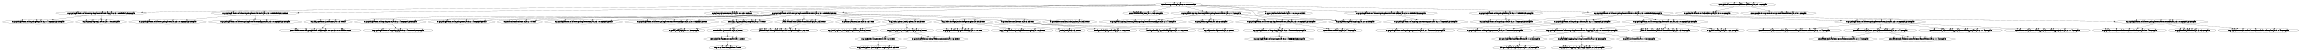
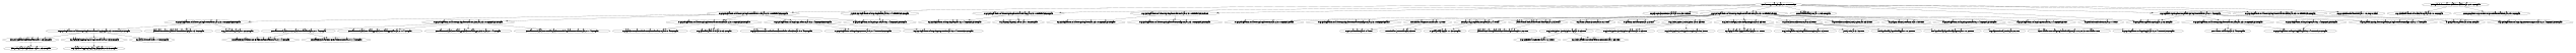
  digraph {
    "com.heeexy:example:jar:2.0.0-RELEASE"
    "org.springframework.boot:spring-boot-starter-web:jar:2.3.10.RELEASE:compile"
    "org.springframework.boot:spring-boot-starter-aop:jar:2.3.10.RELEASE:compile"
    "org.springframework.boot:spring-boot-devtools:jar:2.3.10.RELEASE:runtime"
    "mysql:mysql-connector-java:jar:8.0.23:runtime"
    "org.springframework.boot:spring-boot-starter-test:jar:2.3.10.RELEASE:test"
    "com.alibaba:fastjson:jar:1.2.83:compile"
    "org.mybatis.spring.boot:mybatis-spring-boot-starter:jar:2.1.4:compile"
    "org.springframework.boot:spring-boot-starter-cache:jar:2.3.10.RELEASE:compile"
    "org.projectlombok:lombok:jar:1.18.20:provided"
    "org.mybatis:mybatis-spring:jar:2.0.6:compile"
    "org.springframework.boot:spring-boot-starter:jar:2.3.10.RELEASE:compile"
    "org.springframework.boot:spring-boot-starter-json:jar:2.3.10.RELEASE:compile"
    "org.springframework.boot:spring-boot-starter-tomcat:jar:2.3.10.RELEASE:compile"
    "org.springframework:spring-web:jar:5.2.14.RELEASE:compile"
    "org.springframework:spring-webmvc:jar:5.2.14.RELEASE:compile"
    "org.springframework:spring-aop:jar:5.2.14.RELEASE:compile"
    "org.aspectj:aspectjweaver:jar:1.9.6:compile"
    "org.springframework.boot:spring-boot:jar:2.3.10.RELEASE:compile"
    "org.springframework.boot:spring-boot-autoconfigure:jar:2.3.10.RELEASE:compile"
    "org.springframework.boot:spring-boot-test:jar:2.3.10.RELEASE:test"
    "org.springframework.boot:spring-boot-test-autoconfigure:jar:2.3.10.RELEASE:test"
    "com.jayway.jsonpath:json-path:jar:2.4.0:test"
    "jakarta.xml.bind:jakarta.xml.bind-api:jar:2.3.3:test"
    "org.assertj:assertj-core:jar:3.16.1:test"
+   "org.hamcrest:hamcrest:jar:2.2:test"
    "org.junit.jupiter:junit-jupiter:jar:5.6.3:test"
    "org.junit.vintage:junit-vintage-engine:jar:5.6.3:test"
    "org.mockito:mockito-core:jar:3.3.3:test"
    "org.mockito:mockito-junit-jupiter:jar:3.3.3:test"
    "org.skyscreamer:jsonassert:jar:1.5.0:test"
    "org.springframework:spring-core:jar:5.2.14.RELEASE:compile"
    "org.springframework:spring-test:jar:5.2.14.RELEASE:test"
    "org.xmlunit:xmlunit-core:jar:2.7.0:test"
    "org.springframework.boot:spring-boot-starter-jdbc:jar:2.3.10.RELEASE:compile"
    "org.mybatis.spring.boot:mybatis-spring-boot-autoconfigure:jar:2.1.4:compile"
    "org.mybatis:mybatis:jar:3.5.6:compile"
    "org.springframework:spring-context-support:jar:5.2.14.RELEASE:compile"
    "com.github.ben-manes.caffeine:caffeine:jar:2.9.1:compile"
    "org.checkerframework:checker-qual:jar:3.10.0:compile"
    "com.google.errorprone:error_prone_annotations:jar:2.5.1:compile"
    "org.springframework.boot:spring-boot-starter-logging:jar:2.3.10.RELEASE:compile"
    "jakarta.annotation:jakarta.annotation-api:jar:1.3.5:compile"
    "org.yaml:snakeyaml:jar:1.26:compile"
    "com.fasterxml.jackson.core:jackson-databind:jar:2.11.4:compile"
    "com.fasterxml.jackson.datatype:jackson-datatype-jdk8:jar:2.11.4:compile"
    "com.fasterxml.jackson.datatype:jackson-datatype-jsr310:jar:2.11.4:compile"
    "com.fasterxml.jackson.module:jackson-module-parameter-names:jar:2.11.4:compile"
    "org.apache.tomcat.embed:tomcat-embed-core:jar:9.0.45:compile"
    "org.glassfish:jakarta.el:jar:3.0.3:compile"
    "org.apache.tomcat.embed:tomcat-embed-websocket:jar:9.0.45:compile"
    "org.springframework:spring-context:jar:5.2.14.RELEASE:compile"
    "org.springframework:spring-expression:jar:5.2.14.RELEASE:compile"
    "net.minidev:json-smart:jar:2.3:test"
    "org.slf4j:slf4j-api:jar:1.7.30:compile"
    n56 [label="jakarta.activation:jakarta.activation-api:example:1.2.2:test"]
    "org.junit.jupiter:junit-jupiter-api:jar:5.6.3:test"
    "org.junit.jupiter:junit-jupiter-params:jar:5.6.3:test"
    "org.junit.jupiter:junit-jupiter-engine:jar:5.6.3:test"
    "org.apiguardian:apiguardian-api:jar:1.1.0:test"
    "org.junit.platform:junit-platform-engine:jar:1.6.3:test"
    n62 [label="junit:junit:jar:3.13.2:test"]
    "net.bytebuddy:byte-buddy:jar:1.10.22:test"
    "net.bytebuddy:byte-buddy-agent:jar:1.10.22:test"
    "org.objenesis:objenesis:jar:2.6:test"
    "com.vaadin.external.google:android-json:jar:0.0.20131108.vaadin1:test"
    "org.springframework:spring-jcl:jar:5.2.14.RELEASE:compile"
    "com.zaxxer:HikariCP:jar:3.4.5:compile"
    "org.springframework:spring-jdbc:jar:5.2.14.RELEASE:compile"
    "ch.qos.logback:logback-classic:jar:1.2.3:compile"
    "org.apache.logging.log4j:log4j-to-slf4j:jar:2.13.3:compile"
    "org.slf4j:jul-to-slf4j:jar:1.7.30:compile"
    "com.fasterxml.jackson.core:jackson-annotations:jar:2.11.4:compile"
    "com.fasterxml.jackson.core:jackson-core:jar:2.11.4:compile"
-   "org.springframework:spring-beans:jar:5.2.14.RELEASE:compile"
+   "org.springframework:spring-beans:jar:5.2.14.RELEASE:compile" [label="jupiter.springframework:spring-beans:jar:5.2.14.RELEASE:compile"]
    "ch.qos.logback:logback-core:jar:1.2.3:compile"
    "org.apache.logging.log4j:log4j-api:jar:2.13.3:compile"
    "net.minidev:accessors-smart:jar:1.2:test"
    "org.opentest4j:opentest4j:jar:1.2.0:test"
    "org.junit.platform:junit-platform-commons:jar:1.6.3:test"
    "org.ow2.asm:asm:jar:5.0.4:test"
    "org.springframework:spring-tx:jar:5.2.14.RELEASE:compile"
    "com.heeexy:example:jar:2.0.0-RELEASE" -> "org.springframework.boot:spring-boot-starter-web:jar:2.3.10.RELEASE:compile"
    "com.heeexy:example:jar:2.0.0-RELEASE" -> "org.springframework.boot:spring-boot-starter-aop:jar:2.3.10.RELEASE:compile"
    "com.heeexy:example:jar:2.0.0-RELEASE" -> "org.springframework.boot:spring-boot-devtools:jar:2.3.10.RELEASE:runtime"
    "com.heeexy:example:jar:2.0.0-RELEASE" -> "mysql:mysql-connector-java:jar:8.0.23:runtime"
    "com.heeexy:example:jar:2.0.0-RELEASE" -> "org.springframework.boot:spring-boot-starter-test:jar:2.3.10.RELEASE:test"
    "com.heeexy:example:jar:2.0.0-RELEASE" -> "com.alibaba:fastjson:jar:1.2.83:compile"
    "com.heeexy:example:jar:2.0.0-RELEASE" -> "org.mybatis.spring.boot:mybatis-spring-boot-starter:jar:2.1.4:compile"
    "com.heeexy:example:jar:2.0.0-RELEASE" -> "org.springframework.boot:spring-boot-starter-cache:jar:2.3.10.RELEASE:compile"
    "com.heeexy:example:jar:2.0.0-RELEASE" -> "org.projectlombok:lombok:jar:1.18.20:provided"
    "com.heeexy:example:jar:2.0.0-RELEASE" -> "org.mybatis:mybatis-spring:jar:2.0.6:compile"
    "org.springframework.boot:spring-boot-starter-web:jar:2.3.10.RELEASE:compile" -> "org.springframework.boot:spring-boot-starter:jar:2.3.10.RELEASE:compile"
    "org.springframework.boot:spring-boot-starter-web:jar:2.3.10.RELEASE:compile" -> "org.springframework.boot:spring-boot-starter-json:jar:2.3.10.RELEASE:compile"
    "org.springframework.boot:spring-boot-starter-web:jar:2.3.10.RELEASE:compile" -> "org.springframework.boot:spring-boot-starter-tomcat:jar:2.3.10.RELEASE:compile"
    "org.springframework.boot:spring-boot-starter-web:jar:2.3.10.RELEASE:compile" -> "org.springframework:spring-web:jar:5.2.14.RELEASE:compile"
    "org.springframework.boot:spring-boot-starter-web:jar:2.3.10.RELEASE:compile" -> "org.springframework:spring-webmvc:jar:5.2.14.RELEASE:compile"
    "org.springframework.boot:spring-boot-starter-aop:jar:2.3.10.RELEASE:compile" -> "org.springframework:spring-aop:jar:5.2.14.RELEASE:compile"
    "org.springframework.boot:spring-boot-starter-aop:jar:2.3.10.RELEASE:compile" -> "org.aspectj:aspectjweaver:jar:1.9.6:compile"
    "org.springframework.boot:spring-boot-devtools:jar:2.3.10.RELEASE:runtime" -> "org.springframework.boot:spring-boot:jar:2.3.10.RELEASE:compile"
    "org.springframework.boot:spring-boot-devtools:jar:2.3.10.RELEASE:runtime" -> "org.springframework.boot:spring-boot-autoconfigure:jar:2.3.10.RELEASE:compile"
    "org.springframework.boot:spring-boot-starter-test:jar:2.3.10.RELEASE:test" -> "org.springframework.boot:spring-boot-test:jar:2.3.10.RELEASE:test"
    "org.springframework.boot:spring-boot-starter-test:jar:2.3.10.RELEASE:test" -> "org.springframework.boot:spring-boot-test-autoconfigure:jar:2.3.10.RELEASE:test"
    "org.springframework.boot:spring-boot-starter-test:jar:2.3.10.RELEASE:test" -> "com.jayway.jsonpath:json-path:jar:2.4.0:test"
    "org.springframework.boot:spring-boot-starter-test:jar:2.3.10.RELEASE:test" -> "jakarta.xml.bind:jakarta.xml.bind-api:jar:2.3.3:test"
    "org.springframework.boot:spring-boot-starter-test:jar:2.3.10.RELEASE:test" -> "org.assertj:assertj-core:jar:3.16.1:test"
+   "org.springframework.boot:spring-boot-starter-test:jar:2.3.10.RELEASE:test" -> "org.hamcrest:hamcrest:jar:2.2:test"
    "org.springframework.boot:spring-boot-starter-test:jar:2.3.10.RELEASE:test" -> "org.junit.jupiter:junit-jupiter:jar:5.6.3:test"
    "org.springframework.boot:spring-boot-starter-test:jar:2.3.10.RELEASE:test" -> "org.junit.vintage:junit-vintage-engine:jar:5.6.3:test"
    "org.springframework.boot:spring-boot-starter-test:jar:2.3.10.RELEASE:test" -> "org.mockito:mockito-core:jar:3.3.3:test"
    "org.springframework.boot:spring-boot-starter-test:jar:2.3.10.RELEASE:test" -> "org.mockito:mockito-junit-jupiter:jar:3.3.3:test"
    "org.springframework.boot:spring-boot-starter-test:jar:2.3.10.RELEASE:test" -> "org.skyscreamer:jsonassert:jar:1.5.0:test"
    "org.springframework.boot:spring-boot-starter-test:jar:2.3.10.RELEASE:test" -> "org.springframework:spring-core:jar:5.2.14.RELEASE:compile"
    "org.springframework.boot:spring-boot-starter-test:jar:2.3.10.RELEASE:test" -> "org.springframework:spring-test:jar:5.2.14.RELEASE:test"
    "org.springframework.boot:spring-boot-starter-test:jar:2.3.10.RELEASE:test" -> "org.xmlunit:xmlunit-core:jar:2.7.0:test"
    "org.mybatis.spring.boot:mybatis-spring-boot-starter:jar:2.1.4:compile" -> "org.mybatis:mybatis-spring:jar:2.0.6:compile"
    "org.mybatis.spring.boot:mybatis-spring-boot-starter:jar:2.1.4:compile" -> "org.springframework.boot:spring-boot-starter-jdbc:jar:2.3.10.RELEASE:compile"
    "org.mybatis.spring.boot:mybatis-spring-boot-starter:jar:2.1.4:compile" -> "org.mybatis.spring.boot:mybatis-spring-boot-autoconfigure:jar:2.1.4:compile"
    "org.mybatis.spring.boot:mybatis-spring-boot-starter:jar:2.1.4:compile" -> "org.mybatis:mybatis:jar:3.5.6:compile"
    "org.springframework.boot:spring-boot-starter-cache:jar:2.3.10.RELEASE:compile" -> "org.springframework:spring-context-support:jar:5.2.14.RELEASE:compile"
    "org.springframework.boot:spring-boot-starter:jar:2.3.10.RELEASE:compile" -> "org.springframework.boot:spring-boot-starter-logging:jar:2.3.10.RELEASE:compile"
    "org.springframework.boot:spring-boot-starter:jar:2.3.10.RELEASE:compile" -> "jakarta.annotation:jakarta.annotation-api:jar:1.3.5:compile"
    "org.springframework.boot:spring-boot-starter:jar:2.3.10.RELEASE:compile" -> "org.yaml:snakeyaml:jar:1.26:compile"
    "org.springframework.boot:spring-boot-starter-json:jar:2.3.10.RELEASE:compile" -> "com.fasterxml.jackson.core:jackson-databind:jar:2.11.4:compile"
    "org.springframework.boot:spring-boot-starter-json:jar:2.3.10.RELEASE:compile" -> "com.fasterxml.jackson.datatype:jackson-datatype-jdk8:jar:2.11.4:compile"
    "org.springframework.boot:spring-boot-starter-json:jar:2.3.10.RELEASE:compile" -> "com.fasterxml.jackson.datatype:jackson-datatype-jsr310:jar:2.11.4:compile"
    "org.springframework.boot:spring-boot-starter-json:jar:2.3.10.RELEASE:compile" -> "com.fasterxml.jackson.module:jackson-module-parameter-names:jar:2.11.4:compile"
    "org.springframework.boot:spring-boot-starter-tomcat:jar:2.3.10.RELEASE:compile" -> "org.apache.tomcat.embed:tomcat-embed-core:jar:9.0.45:compile"
    "org.springframework.boot:spring-boot-starter-tomcat:jar:2.3.10.RELEASE:compile" -> "org.glassfish:jakarta.el:jar:3.0.3:compile"
    "org.springframework.boot:spring-boot-starter-tomcat:jar:2.3.10.RELEASE:compile" -> "org.apache.tomcat.embed:tomcat-embed-websocket:jar:9.0.45:compile"
    "org.springframework:spring-webmvc:jar:5.2.14.RELEASE:compile" -> "org.springframework:spring-context:jar:5.2.14.RELEASE:compile"
    "org.springframework:spring-webmvc:jar:5.2.14.RELEASE:compile" -> "org.springframework:spring-expression:jar:5.2.14.RELEASE:compile"
    "com.jayway.jsonpath:json-path:jar:2.4.0:test" -> "net.minidev:json-smart:jar:2.3:test"
    "com.jayway.jsonpath:json-path:jar:2.4.0:test" -> "org.slf4j:slf4j-api:jar:1.7.30:compile"
    "jakarta.xml.bind:jakarta.xml.bind-api:jar:2.3.3:test" -> n56
    "org.junit.jupiter:junit-jupiter:jar:5.6.3:test" -> "org.junit.jupiter:junit-jupiter-api:jar:5.6.3:test"
    "org.junit.jupiter:junit-jupiter:jar:5.6.3:test" -> "org.junit.jupiter:junit-jupiter-params:jar:5.6.3:test"
-   "org.opentest4j:opentest4j:jar:1.2.0:test" -> "org.junit.jupiter:junit-jupiter-engine:jar:5.6.3:test"
+   "org.junit.jupiter:junit-jupiter:jar:5.6.3:test" -> "org.junit.jupiter:junit-jupiter-engine:jar:5.6.3:test"
    "org.junit.vintage:junit-vintage-engine:jar:5.6.3:test" -> "org.apiguardian:apiguardian-api:jar:1.1.0:test"
    "org.junit.vintage:junit-vintage-engine:jar:5.6.3:test" -> "org.junit.platform:junit-platform-engine:jar:1.6.3:test"
    "org.junit.vintage:junit-vintage-engine:jar:5.6.3:test" -> n62
    "org.mockito:mockito-core:jar:3.3.3:test" -> "net.bytebuddy:byte-buddy:jar:1.10.22:test"
    "org.mockito:mockito-core:jar:3.3.3:test" -> "net.bytebuddy:byte-buddy-agent:jar:1.10.22:test"
    "org.mockito:mockito-core:jar:3.3.3:test" -> "org.objenesis:objenesis:jar:2.6:test"
    "org.skyscreamer:jsonassert:jar:1.5.0:test" -> "com.vaadin.external.google:android-json:jar:0.0.20131108.vaadin1:test"
    "org.springframework:spring-core:jar:5.2.14.RELEASE:compile" -> "org.springframework:spring-jcl:jar:5.2.14.RELEASE:compile"
    "org.springframework.boot:spring-boot-starter-jdbc:jar:2.3.10.RELEASE:compile" -> "com.zaxxer:HikariCP:jar:3.4.5:compile"
    "org.springframework.boot:spring-boot-starter-jdbc:jar:2.3.10.RELEASE:compile" -> "org.springframework:spring-jdbc:jar:5.2.14.RELEASE:compile"
    "com.github.ben-manes.caffeine:caffeine:jar:2.9.1:compile" -> "org.checkerframework:checker-qual:jar:3.10.0:compile"
    "com.github.ben-manes.caffeine:caffeine:jar:2.9.1:compile" -> "com.google.errorprone:error_prone_annotations:jar:2.5.1:compile"
    "org.springframework.boot:spring-boot-starter-logging:jar:2.3.10.RELEASE:compile" -> "ch.qos.logback:logback-classic:jar:1.2.3:compile"
    "org.springframework.boot:spring-boot-starter-logging:jar:2.3.10.RELEASE:compile" -> "org.apache.logging.log4j:log4j-to-slf4j:jar:2.13.3:compile"
    "org.springframework.boot:spring-boot-starter-logging:jar:2.3.10.RELEASE:compile" -> "org.slf4j:jul-to-slf4j:jar:1.7.30:compile"
    "com.fasterxml.jackson.core:jackson-databind:jar:2.11.4:compile" -> "com.fasterxml.jackson.core:jackson-annotations:jar:2.11.4:compile"
    "com.fasterxml.jackson.core:jackson-databind:jar:2.11.4:compile" -> "com.fasterxml.jackson.core:jackson-core:jar:2.11.4:compile"
-   "net.minidev:json-smart:jar:2.3:test" -> "net.minidev:accessors-smart:jar:1.2:test"
+   "net.minidev:accessors-smart:jar:1.2:test" -> "net.minidev:json-smart:jar:2.3:test"
    "org.junit.jupiter:junit-jupiter-api:jar:5.6.3:test" -> "org.opentest4j:opentest4j:jar:1.2.0:test"
    "org.junit.jupiter:junit-jupiter-api:jar:5.6.3:test" -> "org.junit.platform:junit-platform-commons:jar:1.6.3:test"
-   "org.springframework:spring-jdbc:jar:5.2.14.RELEASE:compile" -> "org.springframework:spring-tx:jar:5.2.14.RELEASE:compile"
+   "org.springframework:spring-tx:jar:5.2.14.RELEASE:compile" -> "org.springframework:spring-jdbc:jar:5.2.14.RELEASE:compile"
    "ch.qos.logback:logback-classic:jar:1.2.3:compile" -> "ch.qos.logback:logback-core:jar:1.2.3:compile"
    "org.apache.logging.log4j:log4j-to-slf4j:jar:2.13.3:compile" -> "org.apache.logging.log4j:log4j-api:jar:2.13.3:compile"
    "org.springframework:spring-beans:jar:5.2.14.RELEASE:compile" -> "org.springframework:spring-web:jar:5.2.14.RELEASE:compile"
    "net.minidev:accessors-smart:jar:1.2:test" -> "org.ow2.asm:asm:jar:5.0.4:test"
  }
